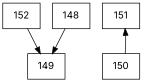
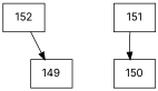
  digraph {
    fontname=Inter
    node [fontname=Inter shape=record]
    edge [fontname=Inter]
    n1 [label="{152}"]
    n2 [label="{149}"]
    n3 [label="{151}"]
    n4 [label="{150}"]
-   n5 [label="{148}"]
    n1 -> n2
-   n4 -> n3
-   n5 -> n2
+   n3 -> n4
  }
